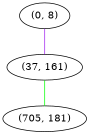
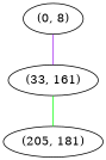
  graph {
    n1 [label="(0, 8)"]
-   "(33, 161)" [label="(37, 161)"]
-   "(205, 181)" [label="(705, 181)"]
+   "(33, 161)"
+   "(205, 181)"
    n1 -- "(33, 161)" [color=purple weight=4]
    "(33, 161)" -- "(205, 181)" [color=green weight=2]
  }
